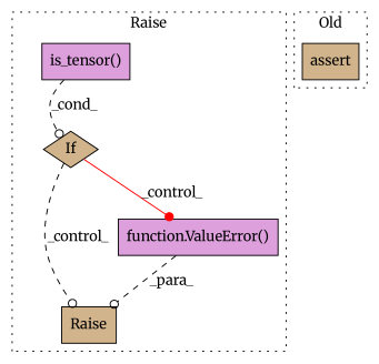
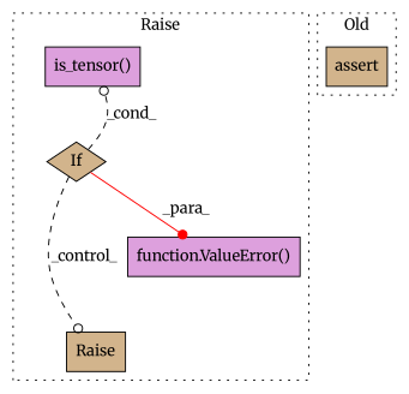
  digraph {
    fontname=Merriweather
    node [a=75 fillcolor=tan fontname=Merriweather shape=box style=filled]
    edge [arrowhead=odot color=black fontname=Merriweather style=dashed]
    n1 [fillcolor=plum l="16,1" label="is_tensor()" s="24703,24726"]
    n2 [a=96 l=0 label=If s=24703 shape=diamond]
    n3 [a=91 l=6 label=Raise s=24836]
    n4 [fillcolor=plum l="11,1" label="function.ValueError()" s="24842,24895"]
    n5 [a=65 l=7 label=assert s=24090]
    subgraph cluster_1 {
      label=Raise
      style=dotted
      n1
      n2
      n3
      n4
    }
    subgraph cluster_2 {
      label=Old
      style=dotted
      n5
    }
-   n1 -> n2 [label=_cond_]
+   n2 -> n1 [label=_cond_]
    n2 -> n3 [label=_control_]
-   n2 -> n4 [arrowhead=dot color=red label=_control_ style=solid]
-   n4 -> n3 [label=_para_]
+   n2 -> n4 [arrowhead=dot color=red label=_para_ style=solid]
  }
